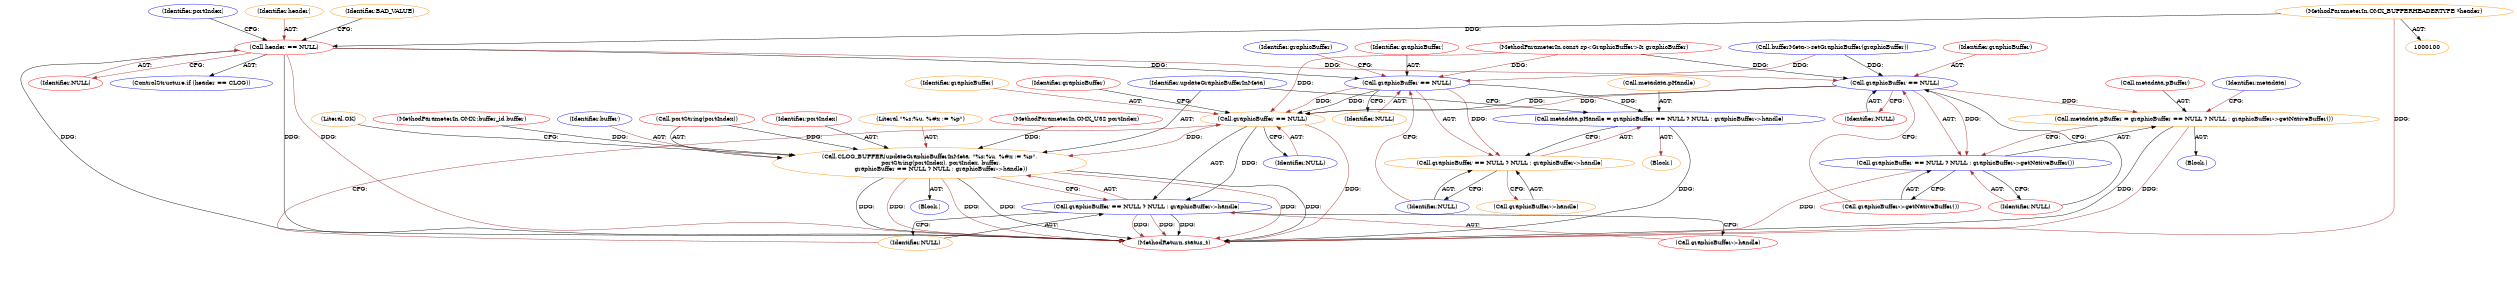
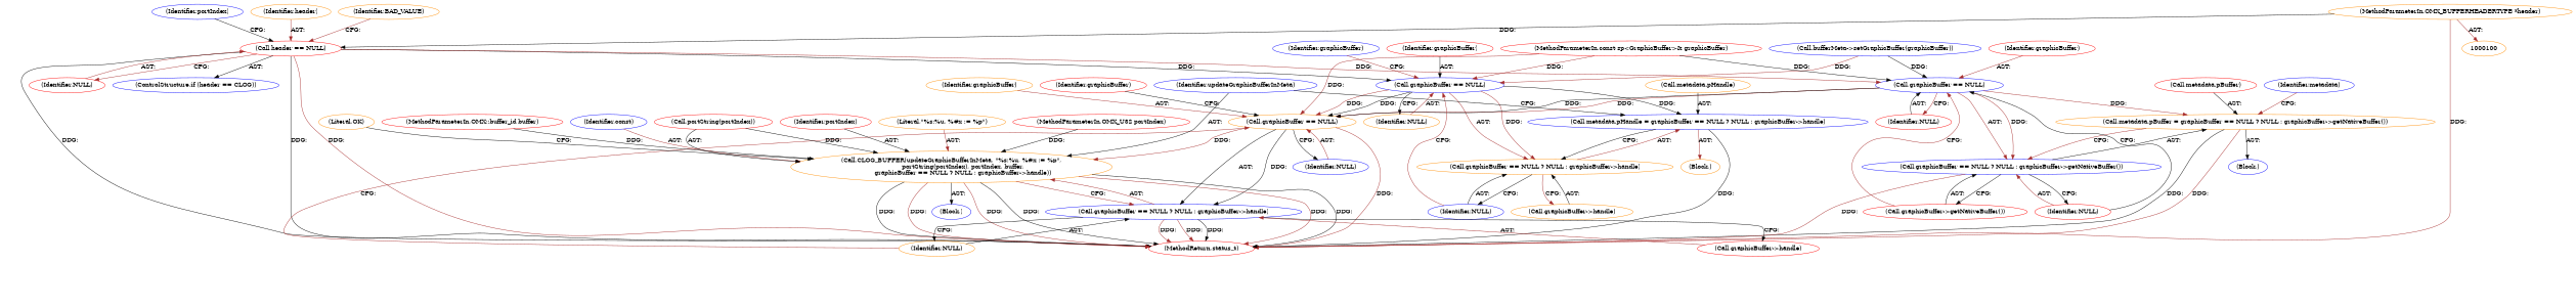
  digraph {
    node [color=red]
    edge [color=black]
    n1 [label="(Call,header == NULL)"]
    n2 [color=blue label="(Call,graphicBuffer == NULL)"]
    n3 [color=blue label="(Call,graphicBuffer == NULL)"]
    n4 [label="(Identifier,NULL)"]
    n5 [label="(MethodReturn,status_t)"]
    n6 [color=blue label="(ControlStructure,if (header == CLOG))"]
    n7 [color=blue label="(Call,metadata.pHandle = graphicBuffer == NULL ? NULL : graphicBuffer->handle)"]
    n8 [color=darkorange label="(Call,graphicBuffer == NULL ? NULL : graphicBuffer->handle)"]
    n9 [color=darkorange label="(Call,graphicBuffer == NULL)"]
    n10 [color=darkorange label="(Identifier,NULL)"]
    n11 [color=darkorange label="(Call,metadata.pBuffer = graphicBuffer == NULL ? NULL : graphicBuffer->getNativeBuffer())"]
    n12 [color=blue label="(Call,graphicBuffer == NULL ? NULL : graphicBuffer->getNativeBuffer())"]
    n13 [label="(Identifier,NULL)"]
    n14 [color=darkorange label="(MethodParameterIn,OMX_BUFFERHEADERTYPE *header)"]
    1000100 [color=darkorange]
    n16 [color=darkorange label="(Block,)"]
    n17 [color=blue label="(Identifier,NULL)"]
    n18 [color=darkorange label="(Call,graphicBuffer->handle)"]
    n19 [color=darkorange label="(Call,CLOG_BUFFER(updateGraphicBufferInMeta, \"%s:%u, %#x := %p\",\n            portString(portIndex), portIndex, buffer,\n            graphicBuffer == NULL ? NULL : graphicBuffer->handle))"]
    n20 [color=blue label="(Call,graphicBuffer == NULL ? NULL : graphicBuffer->handle)"]
    n21 [color=blue label="(Identifier,NULL)"]
    n22 [color=blue label="(Block,)"]
    n23 [color=darkorange label="(Identifier,NULL)"]
    n24 [label="(Call,graphicBuffer->handle)"]
    n25 [color=blue label="(Block,)"]
    n26 [label="(Identifier,NULL)"]
    n27 [label="(Call,graphicBuffer->getNativeBuffer())"]
    n28 [label="(MethodParameterIn,OMX::buffer_id buffer)"]
    n29 [label="(Identifier,graphicBuffer)"]
    n30 [color=blue label="(Identifier,portIndex)"]
    n31 [color=darkorange label="(Call,metadata.pHandle)"]
    n32 [color=darkorange label="(Identifier,graphicBuffer)"]
    n33 [color=blue label="(Identifier,metadata)"]
    n34 [color=blue label="(Call,bufferMeta->setGraphicBuffer(graphicBuffer))"]
    n35 [color=darkorange label="(Identifier,header)"]
    n36 [label="(Call,metadata.pBuffer)"]
    n37 [label="(Identifier,graphicBuffer)"]
    n38 [label="(Identifier,graphicBuffer)"]
-   n39 [color=blue label="(Identifier,buffer)"]
+   n39 [color=blue label="(Identifier,const)"]
    n40 [label="(Call,portString(portIndex))"]
    n41 [label="(MethodParameterIn,const sp<GraphicBuffer>& graphicBuffer)"]
    n42 [color=blue label="(Identifier,graphicBuffer)"]
    n43 [label="(Identifier,portIndex)"]
    n44 [color=darkorange label="(Identifier,BAD_VALUE)"]
    n45 [color=darkorange label="(Literal,\"%s:%u, %#x := %p\")"]
    n46 [label="(MethodParameterIn,OMX_U32 portIndex)"]
    n47 [color=darkorange label="(Literal,OK)"]
    n48 [color=blue label="(Identifier,updateGraphicBufferInMeta)"]
    n1 -> n2 [label="DDG: "]
    n1 -> n3 [color=brown label="DDG: "]
    n1 -> n4 [color=brown label="CFG: "]
    n1 -> n5 [color=brown label="DDG: "]
    n1 -> n5 [label="DDG: "]
    n1 -> n5 [label="DDG: "]
    n1 -> n6 [label="AST: "]
    n2 -> n7 [label="DDG: "]
    n2 -> n8 [color=brown label="AST: "]
    n2 -> n8 [color=brown label="DDG: "]
    n2 -> n9 [color=brown label="DDG: "]
    n2 -> n9 [label="DDG: "]
    n2 -> n10 [label="CFG: "]
    n3 -> n9 [color=brown label="DDG: "]
    n3 -> n9 [label="DDG: "]
    n3 -> n11 [color=brown label="DDG: "]
    n3 -> n12 [color=brown label="AST: "]
    n3 -> n12 [color=brown label="DDG: "]
    n3 -> n13 [color=brown label="CFG: "]
    n4 -> n1 [color=brown label="AST: "]
    n7 -> n5 [label="DDG: "]
    n7 -> n8 [label="CFG: "]
    n7 -> n16 [color=brown label="AST: "]
    n8 -> n7 [color=brown label="AST: "]
    n8 -> n17 [label="CFG: "]
    n8 -> n18 [color=brown label="CFG: "]
    n9 -> n5 [color=brown label="DDG: "]
    n9 -> n19 [color=brown label="DDG: "]
    n9 -> n20 [label="AST: "]
    n9 -> n20 [label="DDG: "]
    n9 -> n21 [label="CFG: "]
    n10 -> n2 [color=brown label="AST: "]
    n11 -> n5 [label="DDG: "]
    n11 -> n5 [color=brown label="DDG: "]
    n11 -> n12 [color=brown label="CFG: "]
    n11 -> n25 [label="AST: "]
    n12 -> n5 [color=brown label="DDG: "]
    n12 -> n11 [label="AST: "]
    n12 -> n26 [label="CFG: "]
    n12 -> n27 [label="CFG: "]
    n13 -> n3 [label="AST: "]
    n14 -> n1 [label="DDG: "]
    n14 -> n5 [color=brown label="DDG: "]
-   n14 -> 1000100 [label="AST: "]
+   n14 -> 1000100 [color=brown label="AST: "]
    n17 -> n2 [color=brown label="CFG: "]
    n17 -> n8 [label="AST: "]
    n18 -> n8 [label="AST: "]
    n19 -> n5 [label="DDG: "]
    n19 -> n5 [color=brown label="DDG: "]
    n19 -> n5 [label="DDG: "]
    n19 -> n5 [label="DDG: "]
    n19 -> n5 [color=brown label="DDG: "]
    n19 -> n5 [color=brown label="DDG: "]
    n19 -> n20 [color=brown label="CFG: "]
    n19 -> n22 [label="AST: "]
    n20 -> n5 [label="DDG: "]
    n20 -> n5 [color=brown label="DDG: "]
    n20 -> n5 [color=brown label="DDG: "]
    n20 -> n19 [color=brown label="AST: "]
    n20 -> n23 [label="CFG: "]
    n20 -> n24 [label="CFG: "]
    n21 -> n9 [color=brown label="AST: "]
    n23 -> n9 [color=brown label="CFG: "]
    n23 -> n20 [label="AST: "]
    n24 -> n20 [color=brown label="AST: "]
    n26 -> n3 [label="CFG: "]
    n26 -> n12 [color=brown label="AST: "]
    n27 -> n3 [color=brown label="CFG: "]
    n27 -> n12 [label="AST: "]
    n28 -> n19 [label="DDG: "]
    n29 -> n9 [label="CFG: "]
    n30 -> n1 [label="CFG: "]
    n31 -> n7 [label="AST: "]
    n32 -> n9 [color=brown label="AST: "]
    n33 -> n11 [color=brown label="CFG: "]
    n34 -> n2 [color=brown label="DDG: "]
    n34 -> n3 [label="DDG: "]
    n35 -> n1 [color=brown label="AST: "]
    n36 -> n11 [label="AST: "]
    n37 -> n3 [color=brown label="AST: "]
    n38 -> n2 [label="AST: "]
    n39 -> n19 [color=brown label="AST: "]
    n40 -> n19 [label="AST: "]
    n40 -> n19 [label="DDG: "]
    n41 -> n2 [color=brown label="DDG: "]
    n41 -> n3 [label="DDG: "]
    n41 -> n9 [color=brown label="DDG: "]
    n42 -> n2 [color=brown label="CFG: "]
    n43 -> n19 [label="AST: "]
-   n44 -> n1 [label="CFG: "]
+   n44 -> n1 [color=brown label="CFG: "]
    n45 -> n19 [color=brown label="AST: "]
    n46 -> n19 [label="DDG: "]
    n47 -> n19 [label="CFG: "]
    n48 -> n7 [label="CFG: "]
    n48 -> n19 [label="AST: "]
  }
